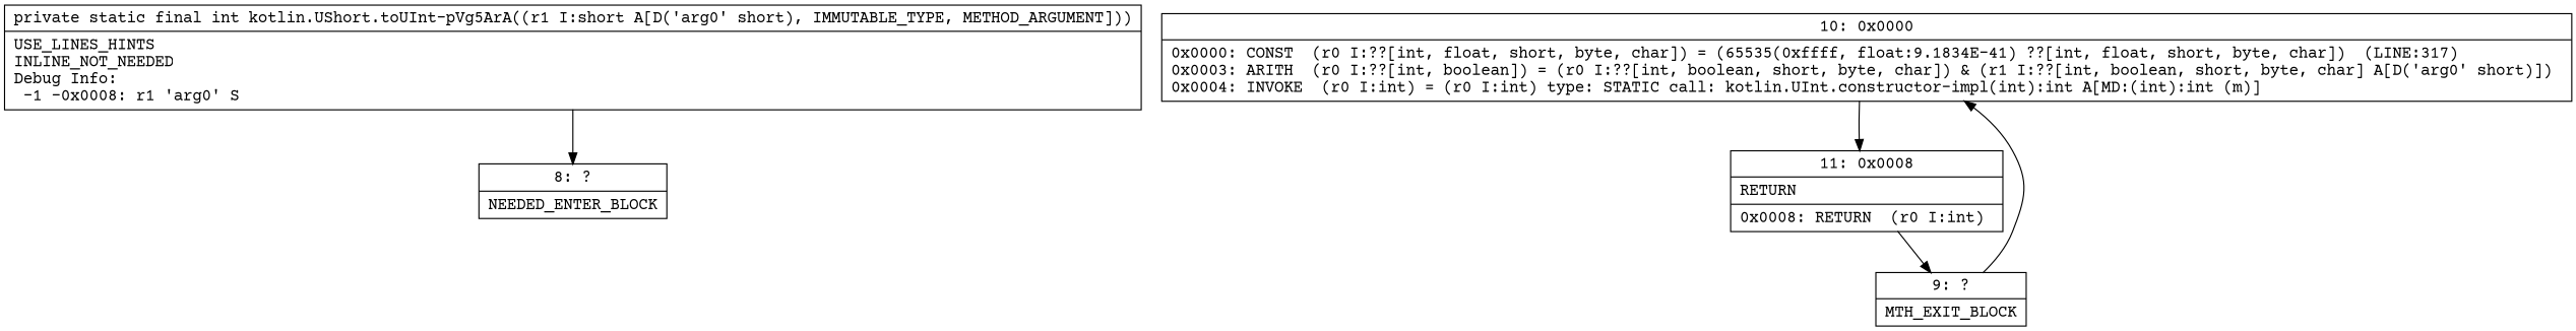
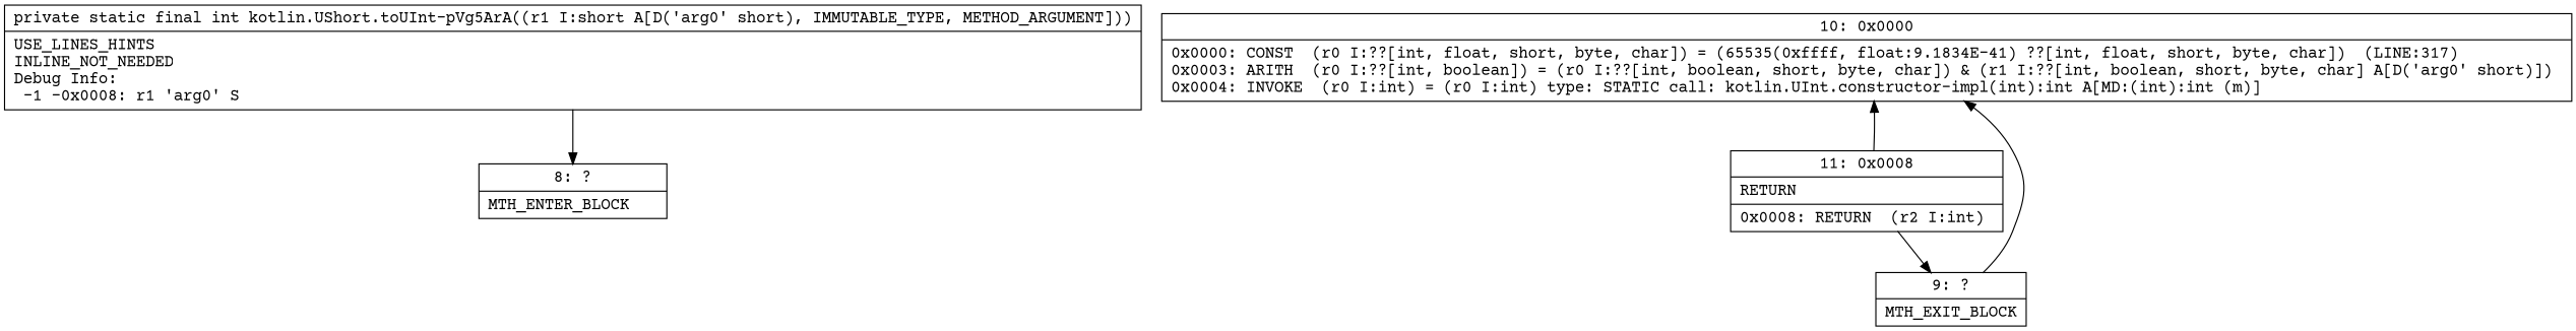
  digraph {
    fontname="Courier Prime"
    node [fontname="Courier Prime" shape=record]
    edge [fontname="Courier Prime"]
-   n1 [label="{8\:\ ?|NEEDED_ENTER_BLOCK\l}"]
+   n1 [label="{8\:\ ?|MTH_ENTER_BLOCK\l}"]
    n2 [label="{10\:\ 0x0000|0x0000: CONST  (r0 I:??[int, float, short, byte, char]) = (65535(0xffff, float:9.1834E\-41) ??[int, float, short, byte, char])  (LINE:317)\l0x0003: ARITH  (r0 I:??[int, boolean]) = (r0 I:??[int, boolean, short, byte, char]) & (r1 I:??[int, boolean, short, byte, char] A[D('arg0' short)]) \l0x0004: INVOKE  (r0 I:int) = (r0 I:int) type: STATIC call: kotlin.UInt.constructor\-impl(int):int A[MD:(int):int (m)]\l}"]
-   n3 [label="{11\:\ 0x0008|RETURN\l|0x0008: RETURN  (r0 I:int) \l}"]
+   n3 [label="{11\:\ 0x0008|RETURN\l|0x0008: RETURN  (r2 I:int) \l}"]
    n4 [label="{9\:\ ?|MTH_EXIT_BLOCK\l}"]
    n5 [label="{private static final int kotlin.UShort.toUInt\-pVg5ArA((r1 I:short A[D('arg0' short), IMMUTABLE_TYPE, METHOD_ARGUMENT]))  | USE_LINES_HINTS\lINLINE_NOT_NEEDED\lDebug Info:\l  \-1 \-0x0008: r1 'arg0' S\l}"]
-   n2 -> n3
+   n3 -> n2
    n3 -> n4
    n4 -> n2
    n5 -> n1
  }
